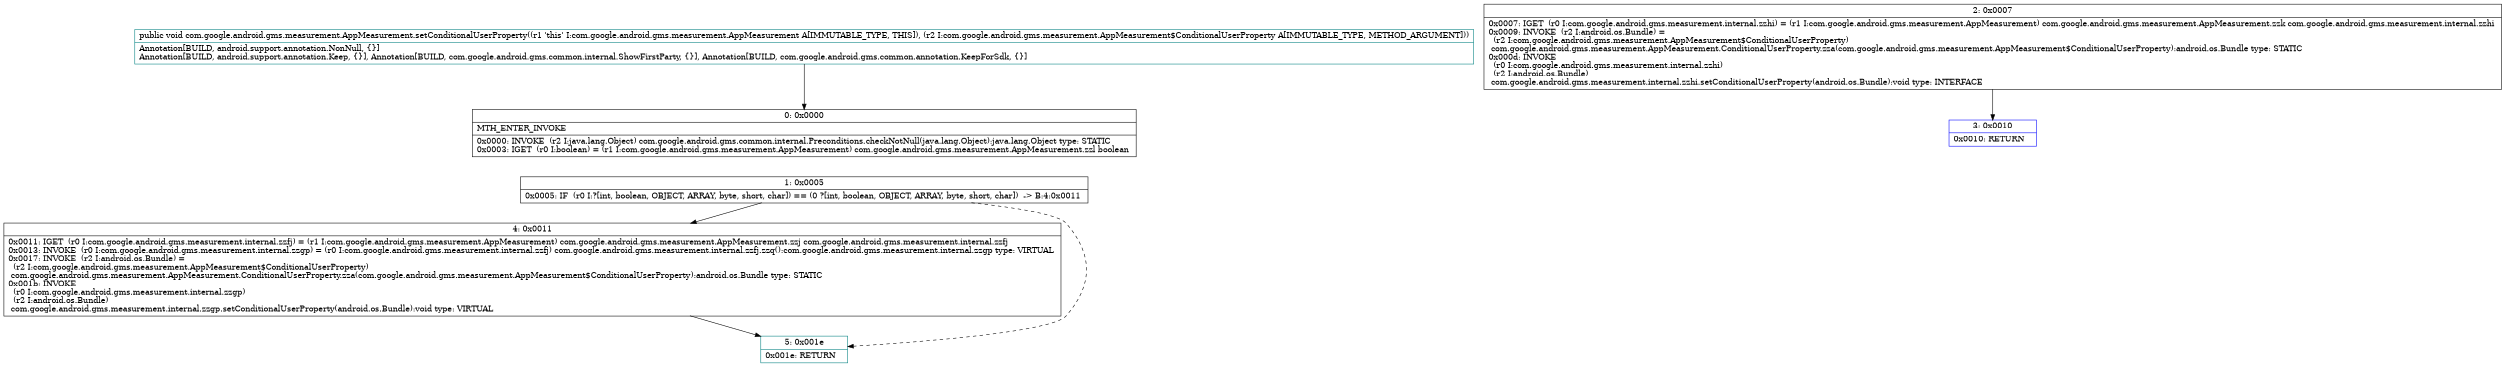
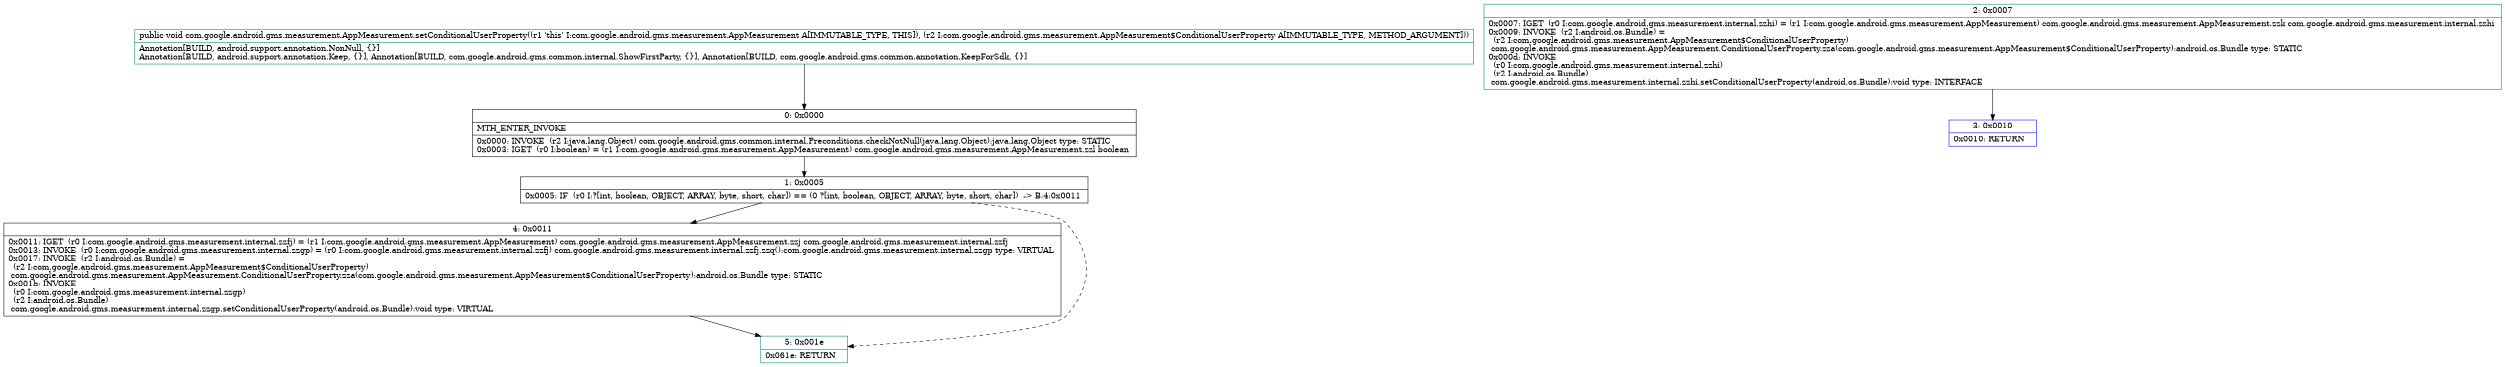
  digraph {
    node [color=black shape=record]
    n1 [label="{0\:\ 0x0000|MTH_ENTER_INVOKE\l|0x0000: INVOKE  (r2 I:java.lang.Object) com.google.android.gms.common.internal.Preconditions.checkNotNull(java.lang.Object):java.lang.Object type: STATIC \l0x0003: IGET  (r0 I:boolean) = (r1 I:com.google.android.gms.measurement.AppMeasurement) com.google.android.gms.measurement.AppMeasurement.zzl boolean \l}"]
    n2 [label="{1\:\ 0x0005|0x0005: IF  (r0 I:?[int, boolean, OBJECT, ARRAY, byte, short, char]) == (0 ?[int, boolean, OBJECT, ARRAY, byte, short, char])  \-\> B:4:0x0011 \l}"]
    n3 [label="{4\:\ 0x0011|0x0011: IGET  (r0 I:com.google.android.gms.measurement.internal.zzfj) = (r1 I:com.google.android.gms.measurement.AppMeasurement) com.google.android.gms.measurement.AppMeasurement.zzj com.google.android.gms.measurement.internal.zzfj \l0x0013: INVOKE  (r0 I:com.google.android.gms.measurement.internal.zzgp) = (r0 I:com.google.android.gms.measurement.internal.zzfj) com.google.android.gms.measurement.internal.zzfj.zzq():com.google.android.gms.measurement.internal.zzgp type: VIRTUAL \l0x0017: INVOKE  (r2 I:android.os.Bundle) = \l  (r2 I:com.google.android.gms.measurement.AppMeasurement$ConditionalUserProperty)\l com.google.android.gms.measurement.AppMeasurement.ConditionalUserProperty.zza(com.google.android.gms.measurement.AppMeasurement$ConditionalUserProperty):android.os.Bundle type: STATIC \l0x001b: INVOKE  \l  (r0 I:com.google.android.gms.measurement.internal.zzgp)\l  (r2 I:android.os.Bundle)\l com.google.android.gms.measurement.internal.zzgp.setConditionalUserProperty(android.os.Bundle):void type: VIRTUAL \l}"]
-   n4 [color=teal label="{5\:\ 0x001e|0x001e: RETURN   \l}"]
-   n5 [label="{2\:\ 0x0007|0x0007: IGET  (r0 I:com.google.android.gms.measurement.internal.zzhi) = (r1 I:com.google.android.gms.measurement.AppMeasurement) com.google.android.gms.measurement.AppMeasurement.zzk com.google.android.gms.measurement.internal.zzhi \l0x0009: INVOKE  (r2 I:android.os.Bundle) = \l  (r2 I:com.google.android.gms.measurement.AppMeasurement$ConditionalUserProperty)\l com.google.android.gms.measurement.AppMeasurement.ConditionalUserProperty.zza(com.google.android.gms.measurement.AppMeasurement$ConditionalUserProperty):android.os.Bundle type: STATIC \l0x000d: INVOKE  \l  (r0 I:com.google.android.gms.measurement.internal.zzhi)\l  (r2 I:android.os.Bundle)\l com.google.android.gms.measurement.internal.zzhi.setConditionalUserProperty(android.os.Bundle):void type: INTERFACE \l}"]
+   n4 [color=teal label="{5\:\ 0x001e|0x061e: RETURN   \l}"]
+   n5 [color=teal label="{2\:\ 0x0007|0x0007: IGET  (r0 I:com.google.android.gms.measurement.internal.zzhi) = (r1 I:com.google.android.gms.measurement.AppMeasurement) com.google.android.gms.measurement.AppMeasurement.zzk com.google.android.gms.measurement.internal.zzhi \l0x0009: INVOKE  (r2 I:android.os.Bundle) = \l  (r2 I:com.google.android.gms.measurement.AppMeasurement$ConditionalUserProperty)\l com.google.android.gms.measurement.AppMeasurement.ConditionalUserProperty.zza(com.google.android.gms.measurement.AppMeasurement$ConditionalUserProperty):android.os.Bundle type: STATIC \l0x000d: INVOKE  \l  (r0 I:com.google.android.gms.measurement.internal.zzhi)\l  (r2 I:android.os.Bundle)\l com.google.android.gms.measurement.internal.zzhi.setConditionalUserProperty(android.os.Bundle):void type: INTERFACE \l}"]
    n6 [color=blue label="{3\:\ 0x0010|0x0010: RETURN   \l}"]
    n7 [color=teal label="{public void com.google.android.gms.measurement.AppMeasurement.setConditionalUserProperty((r1 'this' I:com.google.android.gms.measurement.AppMeasurement A[IMMUTABLE_TYPE, THIS]), (r2 I:com.google.android.gms.measurement.AppMeasurement$ConditionalUserProperty A[IMMUTABLE_TYPE, METHOD_ARGUMENT]))  | Annotation[BUILD, android.support.annotation.NonNull, \{\}]\lAnnotation[BUILD, android.support.annotation.Keep, \{\}], Annotation[BUILD, com.google.android.gms.common.internal.ShowFirstParty, \{\}], Annotation[BUILD, com.google.android.gms.common.annotation.KeepForSdk, \{\}]\l}"]
+   n1 -> n2
    n2 -> n3
    n2 -> n4 [style=dashed]
    n3 -> n4
    n5 -> n6
    n7 -> n1
  }
